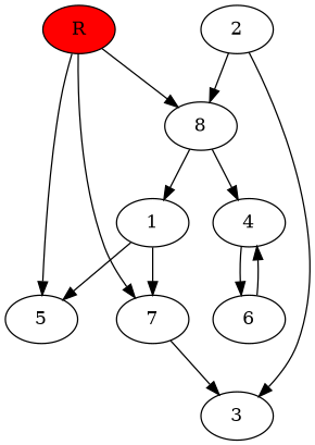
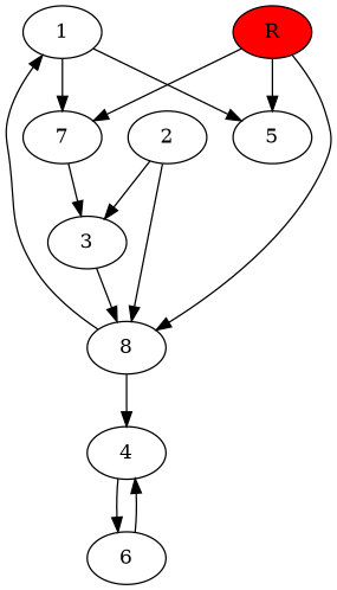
  digraph {
    1
    5
    7
    3
    2
    8
    4
    6
    R [fillcolor="#ff0000" style=filled]
    1 -> 5
    1 -> 7
    7 -> 3
+   3 -> 8
    2 -> 3
    2 -> 8
    8 -> 1
    8 -> 4
    4 -> 6
    6 -> 4
    R -> 5
    R -> 7
    R -> 8
  }
